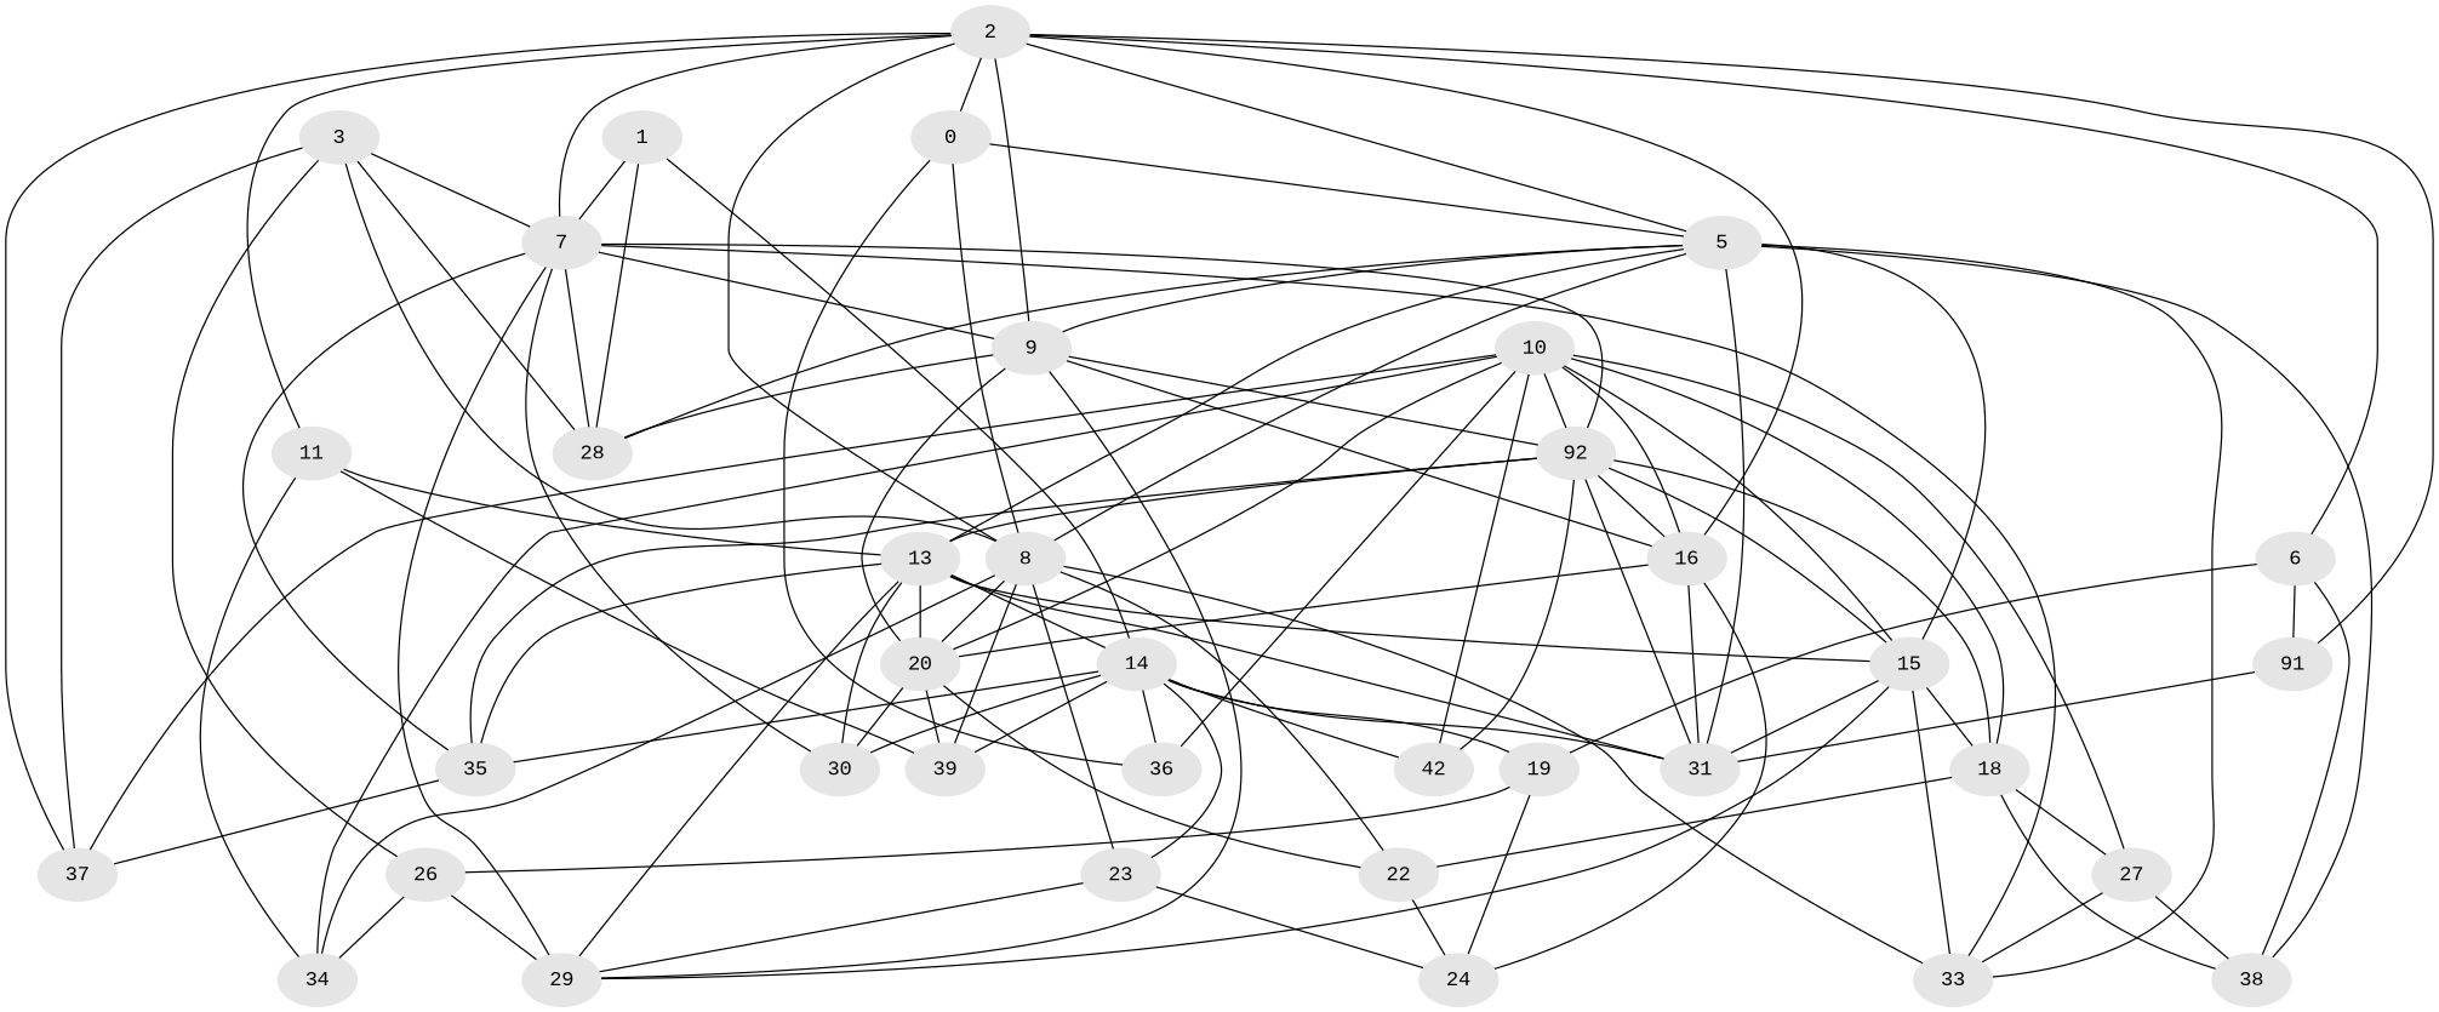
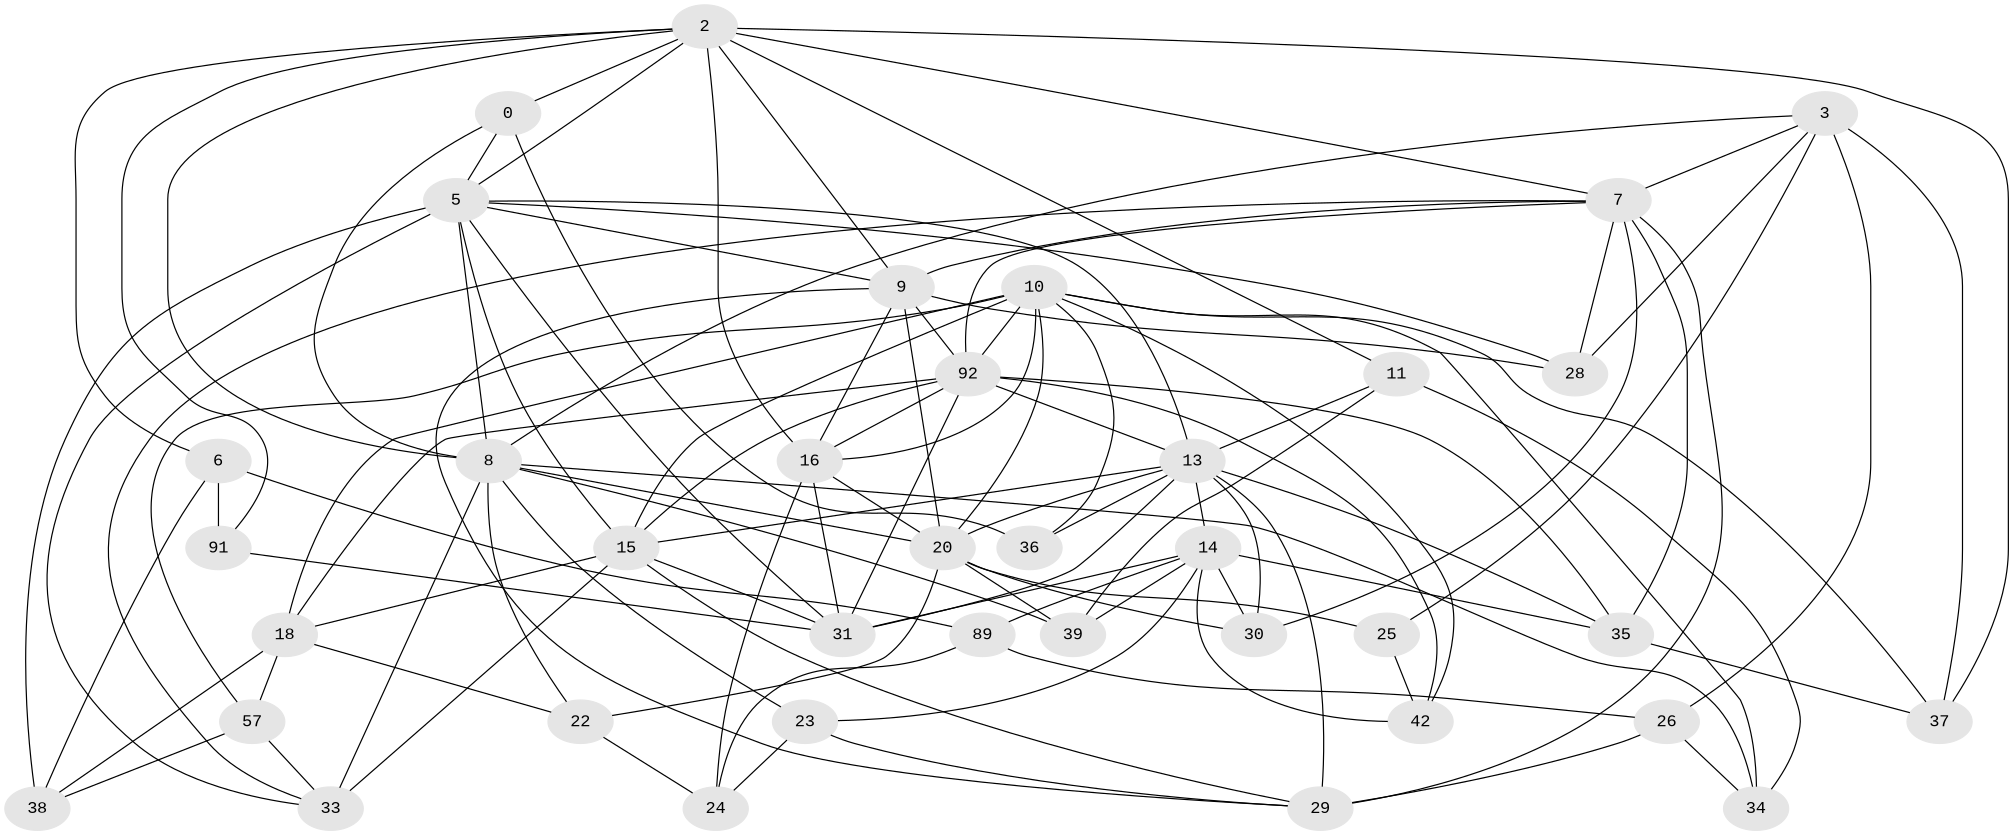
  graph {
    fontname="Liberation Mono"
    node [color=gray90 fontname="Liberation Mono" style=filled]
    edge [fontname="Liberation Mono" weight=1.0]
-   1
    7
    14
    28
    9
    33
    n7 [label=92]
    29
    30
    35
    36
    31
-   19
+   19 [label=89]
    23
    39
    n16 [label=42]
    2
    n18 [label=0]
    5
    6
    8
    11
    16
    n24 [label=91]
    37
    13
    15
    38
    20
    22
    34
    24
    3
+   25
    26
    18
    10
-   27
-   1 -- 7 [weight=2.0]
-   1 -- 14
-   1 -- 28
+   27 [label=57]
    7 -- 28
    7 -- 9
    7 -- 33
    7 -- n7
    7 -- 29 [weight=2.0]
    7 -- 30
    7 -- 35
    14 -- 30
    14 -- 35
-   14 -- 36 [weight=2.0]
+   13 -- 36 [weight=2.0]
    14 -- 31
    14 -- 19
    14 -- 23
    14 -- 39
    14 -- n16
    9 -- 28 [weight=2.0]
    9 -- n7 [weight=2.0]
    9 -- 29
    9 -- 16
    9 -- 20
    n7 -- 35 [weight=2.0]
    n7 -- 31
    n7 -- n16
    n7 -- 16
    n7 -- 13
    n7 -- 15
    n7 -- 18
    35 -- 37
    19 -- 24
    19 -- 26
    23 -- 29
    23 -- 24
    2 -- 7
    2 -- 9
    2 -- n18
    2 -- 5
    2 -- 6
    2 -- 8
    2 -- 11
    2 -- 16
    2 -- n24
    2 -- 37
    n18 -- 36
    n18 -- 5
    n18 -- 8
    5 -- 28
    5 -- 9
    5 -- 33
    5 -- 31
    5 -- 8
    5 -- 13
    5 -- 15 [weight=3.0]
    5 -- 38
    6 -- 19
    6 -- n24
    6 -- 38
    8 -- 33
    8 -- 23
    8 -- 39
    8 -- 20 [weight=3.0]
    8 -- 22
    8 -- 34
    11 -- 39
    11 -- 13
    11 -- 34
    16 -- 31 [weight=2.0]
    16 -- 20
    16 -- 24
    n24 -- 31
    13 -- 14
    13 -- 29
    13 -- 30
    13 -- 35
    13 -- 31
    13 -- 15
    13 -- 20
    15 -- 33 [weight=2.0]
    15 -- 29
    15 -- 31 [weight=2.0]
    15 -- 18
    20 -- 30
    20 -- 39
    20 -- 22
+   20 -- 25
    22 -- 24
    3 -- 7
    3 -- 28
    3 -- 8
    3 -- 37
+   3 -- 25 [weight=2.0]
    3 -- 26
+   25 -- n16
    26 -- 29
    26 -- 34
    18 -- 38
    18 -- 22
    18 -- 27
    10 -- n7
    10 -- 36
    10 -- n16
    10 -- 16
    10 -- 37
    10 -- 15
    10 -- 20
    10 -- 34
    10 -- 18 [weight=3.0]
    10 -- 27
    27 -- 33
    27 -- 38
  }
